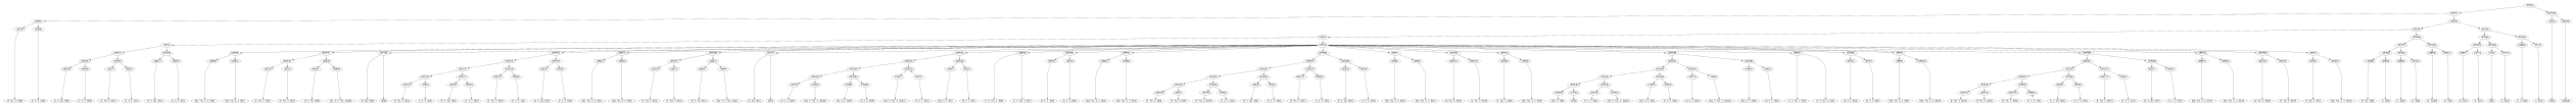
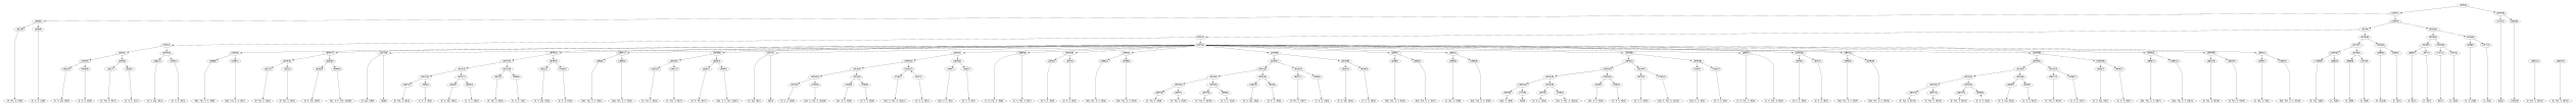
  digraph {
    fontname="Roboto Mono"
    node [fontname="Roboto Mono"]
    edge [fontname="Roboto Mono"]
    "L5319(0)"
    "L5319(1)"
    "L5319(70)"
    "L5319(2)"
    "L5319(3)"
    "L1131(2)"
    "L3472(0)"
    "L3627(0)"
    "L3935(0)"
    "L5319(4)"
    "L5319(65)"
    "L5319(5)"
    "L5319(60)"
    "L5319(66)"
    "L5319(69)"
    "L5319(6)"
    "L5317(0)"
    "L5319(61)"
    "L5319(64)"
    "L5319(67)"
    "L5319(68)"
    "L3358(0)"
    "L1811(3)"
    "L5319(7)"
    "L5319(10)"
    "L4957(0)"
    "L5319(11)"
    "L2211(0)"
    "L5319(13)"
    "L4957(1)"
    "L5319(20)"
    "L2211(1)"
    "L5319(22)"
    "L4639(0)"
    "L5319(29)"
    "L4957(2)"
    "L5319(30)"
    "L4957(3)"
-   "L5319(39)"
    "L4957(4)"
    "L5319(40)"
    "L4639(1)"
    "L5319(49)"
    "L4957(5)"
    "L5319(50)"
    "L4957(6)"
    "L5319(59)"
    "L4957(7)"
    "L5319(62)"
    "L5319(63)"
    "L2589(0)"
    "L2366(1)"
    "L3583(1)"
    "L1811(1)"
    "L1131(1)"
    "L1811(2)"
    "L5319(8)"
    "L5319(9)"
    "L4233(1)"
    "L4610(1)"
    "L4768(0)"
    "L4768(1)"
    "L5319(12)"
    "L5226(0)"
    "L5319(14)"
    "L5319(19)"
    "L4768(2)"
    "L4768(3)"
    "L5319(21)"
    "L5226(1)"
    "L5319(23)"
    "L5319(28)"
    "L3677(2)"
    "L3677(3)"
    "L4768(4)"
    "L4768(5)"
    "L5319(31)"
    "L5319(38)"
    "L4768(6)"
    "L4768(7)"
    "L3627(12)"
    "L3627(13)"
    "L4769(0)"
    "L4768(8)"
    "L5319(41)"
    "L5319(48)"
    "L3677(6)"
    "L3677(7)"
    "L4768(9)"
    "L4768(10)"
    "L5319(51)"
    "L5319(58)"
    "L4768(11)"
    "L4768(12)"
    "L3627(18)"
    "L3627(19)"
    "L4769(1)"
    "L4768(13)"
    "L-1430(0)"
    "L2366(0)"
    "L3583(0)"
    "L1811(0)"
    "L4233(0)"
    "L4610(0)"
    "L3627(1)"
    "L3935(1)"
    "L3627(2)"
    "L3627(3)"
    "L3636(0)"
    "L4344(0)"
    "L5319(15)"
    "L5319(18)"
    "L4233(3)"
    "L4610(3)"
    "L3627(6)"
    "L3627(7)"
    "L3636(1)"
    "L4344(1)"
    "L5319(24)"
    "L5319(27)"
    "L1424(1)"
    "L1665(1)"
    "L5319(32)"
    "L5319(37)"
    "L4233(5)"
    "L4610(5)"
    "L5319(42)"
    "L5319(47)"
    "L1424(3)"
    "L1665(3)"
    "L5319(52)"
    "L5319(57)"
    "L4233(7)"
    "L4610(7)"
    "L5319(16)"
    "L5319(17)"
    "L3627(5)"
    "L3935(3)"
    "L5319(25)"
    "L5319(26)"
    "L3677(1)"
    "L3139(1)"
    "L5319(33)"
    "L5319(36)"
    "L3627(11)"
    "L3935(5)"
    "L5319(43)"
    "L5319(46)"
    "L3677(5)"
    "L3139(3)"
    "L5319(53)"
    "L5319(56)"
    "L3627(17)"
    "L3935(7)"
    "L3627(4)"
    "L3935(2)"
    "L4233(2)"
    "L4610(2)"
    "L3677(0)"
    "L3139(0)"
    "L1424(0)"
    "L1665(0)"
    "L5319(34)"
    "L5319(35)"
    "L4233(4)"
    "L4610(4)"
    "L5319(44)"
    "L5319(45)"
    "L1424(2)"
    "L1665(2)"
    "L5319(54)"
    "L5319(55)"
    "L4233(6)"
    "L4610(6)"
    "L3627(8)"
    "L3627(9)"
    "L3627(10)"
    "L3935(4)"
    "L2013(0)"
    "L1131(0)"
    "L3677(4)"
    "L3139(2)"
    "L3627(14)"
    "L3627(15)"
    "L3627(16)"
    "L3935(6)"
    "[E  Fis  G  B](0)"
    "[C  D  E  A](0)"
    "[E  G  Ais  B](0)"
    "[C  E  G  B](0)"
    "[E  Fis  G  B](1)"
    "[C  D  E  A](1)"
    "[E  G  Ais  B](1)"
    "[C  E  G  B](1)"
    "[Dis  Fis  G  A  B](0)"
    "[Dis  Fis  G  A  B](1)"
    "[E  Fis  G  B](2)"
    "[E  Fis  G  B](3)"
    "[D  E  Fis  B](0)"
    "[Cis  D  E  Fis  Ais](0)"
    "[D  Ais  B](0)"
    "[B](0)"
    "[E  Fis  G  B](4)"
    "[C  D  E  A](2)"
    "[E  G  Ais  B](2)"
    "[C  E  G  B](2)"
    "[E  Fis  G  B](5)"
    "[C  D  E  A](3)"
    "[E  G  Ais  B](3)"
    "[C  E  G  B](3)"
    "[Dis  Fis  G  A  B](2)"
    "[Dis  Fis  G  A  B](3)"
    "[E  Fis  G  B](6)"
    "[E  Fis  G  B](7)"
    "[D  E  Fis  B](1)"
    "[Cis  D  E  Fis  Ais](1)"
    "[D  Ais  B](1)"
    "[B](1)"
    "[D  G  A  B](0)"
    "[Cis  E  Fis  G  Ais](0)"
    "[Cis  D  G  B](0)"
    "[D  E  G  B](0)"
    "[D  G  A  B](1)"
    "[Cis  E  Fis  G  Ais](1)"
    "[Cis  D  G  B](1)"
    "[D  E  G  B](1)"
    "[C  D  Fis  A  B](0)"
    "[C  D  Fis  A  B](1)"
    "[D  G  A  B](2)"
    "[D  G  A  B](3)"
    "[Dis  Fis  G  A  B](4)"
    "[Dis  Fis  G  A  B](5)"
    "[E  Fis  G  B](8)"
    "[E  Fis  G  B](9)"
    "[E  Fis  G  B](10)"
    "[C  D  E  A](4)"
    "[E  G  Ais  B](4)"
    "[C  E  G  B](4)"
    "[E  Fis  G  B](11)"
    "[C  D  E  A](5)"
    "[E  G  Ais  B](5)"
    "[C  E  G  B](5)"
    "[Dis  Fis  G  A  B](6)"
    "[Dis  Fis  G  A  B](7)"
    "[E  Fis  G  B](12)"
    "[E  Fis  G  B](13)"
    "[C  Dis  A  B](0)"
    "[Dis  Fis  G  A  B](8)"
    "[Dis  E  G](0)"
    "[E](0)"
    "[D  G  A  B](4)"
    "[Cis  E  Fis  G  Ais](2)"
    "[Cis  D  G  B](2)"
    "[D  E  G  B](2)"
    "[D  G  A  B](5)"
    "[Cis  E  Fis  G  Ais](3)"
    "[Cis  D  G  B](3)"
    "[D  E  G  B](3)"
    "[C  D  Fis  A  B](2)"
    "[C  D  Fis  A  B](3)"
    "[D  G  A  B](6)"
    "[D  G  A  B](7)"
    "[Dis  Fis  G  A  B](9)"
    "[Dis  Fis  G  A  B](10)"
    "[E  Fis  G  B](14)"
    "[E  Fis  G  B](15)"
    "[E  Fis  G  B](16)"
    "[C  D  E  A](6)"
    "[E  G  Ais  B](6)"
    "[C  E  G  B](6)"
    "[E  Fis  G  B](17)"
    "[C  D  E  A](7)"
    "[E  G  Ais  B](7)"
    "[C  E  G  B](7)"
    "[Dis  Fis  G  A  B](11)"
    "[Dis  Fis  G  A  B](12)"
    "[E  Fis  G  B](18)"
    "[E  Fis  G  B](19)"
    "[C  Dis  A  B](1)"
    "[Dis  Fis  G  A  B](13)"
    "[E  Fis  G](0)"
    "[C  D](0)"
    "[A  B](0)"
    "[C  B](0)"
    "[E  Fis](0)"
    "[C  D](1)"
    "[A  B](1)"
    "[C  B](1)"
    "[E](1)"
    "[C  B](2)"
    "[E  G  B](0)"
    "[C  B](3)"
    "[E](2)"
    "[rest](0)"
    subgraph sub_1 {
      rank=min
      "L5319(0)"
    }
    subgraph sub_2 {
      rank=same
      "L5319(1)"
      "L5319(70)"
    }
    subgraph sub_3 {
      rank=same
      "L5319(2)"
      "L5319(3)"
      "L1131(2)"
      "L3472(0)"
    }
    subgraph sub_4 {
      rank=same
      "L3627(0)"
      "L3935(0)"
      "L5319(4)"
      "L5319(65)"
    }
    subgraph sub_5 {
      rank=same
      "L5319(5)"
      "L5319(60)"
      "L5319(66)"
      "L5319(69)"
    }
    subgraph sub_6 {
      rank=same
      "L5319(6)"
      "L5317(0)"
      "L5319(61)"
      "L5319(64)"
      "L5319(67)"
      "L5319(68)"
      "L3358(0)"
      "L1811(3)"
    }
    subgraph sub_7 {
      rank=same
      "L5319(7)"
      "L5319(10)"
      "L4957(0)"
      "L5319(11)"
      "L2211(0)"
      "L5319(13)"
      "L4957(1)"
      "L5319(20)"
      "L2211(1)"
      "L5319(22)"
      "L4639(0)"
      "L5319(29)"
      "L4957(2)"
      "L5319(30)"
      "L4957(3)"
-     "L5319(39)"
      "L4957(4)"
      "L5319(40)"
      "L4639(1)"
      "L5319(49)"
      "L4957(5)"
      "L5319(50)"
      "L4957(6)"
      "L5319(59)"
      "L4957(7)"
      "L5319(62)"
      "L5319(63)"
      "L2589(0)"
      "L2366(1)"
      "L3583(1)"
      "L1811(1)"
      "L1131(1)"
      "L1811(2)"
    }
    subgraph sub_8 {
      rank=same
      "L5319(8)"
      "L5319(9)"
      "L4233(1)"
      "L4610(1)"
      "L4768(0)"
      "L4768(1)"
      "L5319(12)"
      "L5226(0)"
      "L5319(14)"
      "L5319(19)"
      "L4768(2)"
      "L4768(3)"
      "L5319(21)"
      "L5226(1)"
      "L5319(23)"
      "L5319(28)"
      "L3677(2)"
      "L3677(3)"
      "L4768(4)"
      "L4768(5)"
      "L5319(31)"
      "L5319(38)"
      "L4768(6)"
      "L4768(7)"
      "L3627(12)"
      "L3627(13)"
      "L4769(0)"
      "L4768(8)"
      "L5319(41)"
      "L5319(48)"
      "L3677(6)"
      "L3677(7)"
      "L4768(9)"
      "L4768(10)"
      "L5319(51)"
      "L5319(58)"
      "L4768(11)"
      "L4768(12)"
      "L3627(18)"
      "L3627(19)"
      "L4769(1)"
      "L4768(13)"
      "L-1430(0)"
      "L2366(0)"
      "L3583(0)"
      "L1811(0)"
    }
    subgraph sub_9 {
      rank=same
      "L4233(0)"
      "L4610(0)"
      "L3627(1)"
      "L3935(1)"
      "L3627(2)"
      "L3627(3)"
      "L3636(0)"
      "L4344(0)"
      "L5319(15)"
      "L5319(18)"
      "L4233(3)"
      "L4610(3)"
      "L3627(6)"
      "L3627(7)"
      "L3636(1)"
      "L4344(1)"
      "L5319(24)"
      "L5319(27)"
      "L1424(1)"
      "L1665(1)"
      "L5319(32)"
      "L5319(37)"
      "L4233(5)"
      "L4610(5)"
      "L5319(42)"
      "L5319(47)"
      "L1424(3)"
      "L1665(3)"
      "L5319(52)"
      "L5319(57)"
      "L4233(7)"
      "L4610(7)"
    }
    subgraph sub_10 {
      rank=same
      "L5319(16)"
      "L5319(17)"
      "L3627(5)"
      "L3935(3)"
      "L5319(25)"
      "L5319(26)"
      "L3677(1)"
      "L3139(1)"
      "L5319(33)"
      "L5319(36)"
      "L3627(11)"
      "L3935(5)"
      "L5319(43)"
      "L5319(46)"
      "L3677(5)"
      "L3139(3)"
      "L5319(53)"
      "L5319(56)"
      "L3627(17)"
      "L3935(7)"
    }
    subgraph sub_11 {
      rank=same
      "L3627(4)"
      "L3935(2)"
      "L4233(2)"
      "L4610(2)"
      "L3677(0)"
      "L3139(0)"
      "L1424(0)"
      "L1665(0)"
      "L5319(34)"
      "L5319(35)"
      "L4233(4)"
      "L4610(4)"
      "L5319(44)"
      "L5319(45)"
      "L1424(2)"
      "L1665(2)"
      "L5319(54)"
      "L5319(55)"
      "L4233(6)"
      "L4610(6)"
    }
    subgraph sub_12 {
      rank=same
      "L3627(8)"
      "L3627(9)"
      "L3627(10)"
      "L3935(4)"
      "L2013(0)"
      "L1131(0)"
      "L3677(4)"
      "L3139(2)"
      "L3627(14)"
      "L3627(15)"
      "L3627(16)"
      "L3935(6)"
    }
    subgraph sub_13 {
      rank=max
      "[E  Fis  G  B](0)"
      "[C  D  E  A](0)"
      "[E  G  Ais  B](0)"
      "[C  E  G  B](0)"
      "[E  Fis  G  B](1)"
      "[C  D  E  A](1)"
      "[E  G  Ais  B](1)"
      "[C  E  G  B](1)"
      "[Dis  Fis  G  A  B](0)"
      "[Dis  Fis  G  A  B](1)"
      "[E  Fis  G  B](2)"
      "[E  Fis  G  B](3)"
      "[D  E  Fis  B](0)"
      "[Cis  D  E  Fis  Ais](0)"
      "[D  Ais  B](0)"
      "[B](0)"
      "[E  Fis  G  B](4)"
      "[C  D  E  A](2)"
      "[E  G  Ais  B](2)"
      "[C  E  G  B](2)"
      "[E  Fis  G  B](5)"
      "[C  D  E  A](3)"
      "[E  G  Ais  B](3)"
      "[C  E  G  B](3)"
      "[Dis  Fis  G  A  B](2)"
      "[Dis  Fis  G  A  B](3)"
      "[E  Fis  G  B](6)"
      "[E  Fis  G  B](7)"
      "[D  E  Fis  B](1)"
      "[Cis  D  E  Fis  Ais](1)"
      "[D  Ais  B](1)"
      "[B](1)"
      "[D  G  A  B](0)"
      "[Cis  E  Fis  G  Ais](0)"
      "[Cis  D  G  B](0)"
      "[D  E  G  B](0)"
      "[D  G  A  B](1)"
      "[Cis  E  Fis  G  Ais](1)"
      "[Cis  D  G  B](1)"
      "[D  E  G  B](1)"
      "[C  D  Fis  A  B](0)"
      "[C  D  Fis  A  B](1)"
      "[D  G  A  B](2)"
      "[D  G  A  B](3)"
      "[Dis  Fis  G  A  B](4)"
      "[Dis  Fis  G  A  B](5)"
      "[E  Fis  G  B](8)"
      "[E  Fis  G  B](9)"
      "[E  Fis  G  B](10)"
      "[C  D  E  A](4)"
      "[E  G  Ais  B](4)"
      "[C  E  G  B](4)"
      "[E  Fis  G  B](11)"
      "[C  D  E  A](5)"
      "[E  G  Ais  B](5)"
      "[C  E  G  B](5)"
      "[Dis  Fis  G  A  B](6)"
      "[Dis  Fis  G  A  B](7)"
      "[E  Fis  G  B](12)"
      "[E  Fis  G  B](13)"
      "[C  Dis  A  B](0)"
      "[Dis  Fis  G  A  B](8)"
      "[Dis  E  G](0)"
      "[E](0)"
      "[D  G  A  B](4)"
      "[Cis  E  Fis  G  Ais](2)"
      "[Cis  D  G  B](2)"
      "[D  E  G  B](2)"
      "[D  G  A  B](5)"
      "[Cis  E  Fis  G  Ais](3)"
      "[Cis  D  G  B](3)"
      "[D  E  G  B](3)"
      "[C  D  Fis  A  B](2)"
      "[C  D  Fis  A  B](3)"
      "[D  G  A  B](6)"
      "[D  G  A  B](7)"
      "[Dis  Fis  G  A  B](9)"
      "[Dis  Fis  G  A  B](10)"
      "[E  Fis  G  B](14)"
      "[E  Fis  G  B](15)"
      "[E  Fis  G  B](16)"
      "[C  D  E  A](6)"
      "[E  G  Ais  B](6)"
      "[C  E  G  B](6)"
      "[E  Fis  G  B](17)"
      "[C  D  E  A](7)"
      "[E  G  Ais  B](7)"
      "[C  E  G  B](7)"
      "[Dis  Fis  G  A  B](11)"
      "[Dis  Fis  G  A  B](12)"
      "[E  Fis  G  B](18)"
      "[E  Fis  G  B](19)"
      "[C  Dis  A  B](1)"
      "[Dis  Fis  G  A  B](13)"
      "[E  Fis  G](0)"
      "[C  D](0)"
      "[A  B](0)"
      "[C  B](0)"
      "[E  Fis](0)"
      "[C  D](1)"
      "[A  B](1)"
      "[C  B](1)"
      "[E](1)"
      "[C  B](2)"
      "[E  G  B](0)"
      "[C  B](3)"
      "[E](2)"
      "[rest](0)"
    }
    "L5319(0)" -> "L5319(1)"
    "L5319(0)" -> "L5319(70)"
    "L5319(1)" -> "L5319(2)"
    "L5319(1)" -> "L5319(3)"
    "L5319(70)" -> "L1131(2)"
    "L5319(70)" -> "L3472(0)"
    "L5319(2)" -> "L3627(0)"
    "L5319(2)" -> "L3935(0)"
    "L5319(3)" -> "L5319(4)"
    "L5319(3)" -> "L5319(65)"
    "L1131(2)" -> "[E](2)"
    "L3472(0)" -> "[rest](0)"
    "L3627(0)" -> "[E  Fis  G  B](0)"
    "L3935(0)" -> "[C  D  E  A](0)"
    "L5319(4)" -> "L5319(5)"
    "L5319(4)" -> "L5319(60)"
    "L5319(65)" -> "L5319(66)"
    "L5319(65)" -> "L5319(69)"
    "L5319(5)" -> "L5319(6)"
    "L5319(5)" -> "L5317(0)"
    "L5319(60)" -> "L5319(61)"
    "L5319(60)" -> "L5319(64)"
    "L5319(66)" -> "L5319(67)"
    "L5319(66)" -> "L5319(68)"
    "L5319(69)" -> "L3358(0)"
    "L5319(69)" -> "L1811(3)"
    "L5319(6)" -> "L5319(7)"
    "L5319(6)" -> "L5319(10)"
    "L5317(0)" -> "L4957(0)"
    "L5317(0)" -> "L5319(11)"
    "L5317(0)" -> "L2211(0)"
    "L5317(0)" -> "L5319(13)"
    "L5317(0)" -> "L4957(1)"
    "L5317(0)" -> "L5319(20)"
    "L5317(0)" -> "L2211(1)"
    "L5317(0)" -> "L5319(22)"
    "L5317(0)" -> "L4639(0)"
    "L5317(0)" -> "L5319(29)"
    "L5317(0)" -> "L4957(2)"
    "L5317(0)" -> "L5319(30)"
    "L5317(0)" -> "L4957(3)"
-   "L5317(0)" -> "L5319(39)"
    "L5317(0)" -> "L4957(4)"
    "L5317(0)" -> "L5319(40)"
    "L5317(0)" -> "L4639(1)"
    "L5317(0)" -> "L5319(49)"
    "L5317(0)" -> "L4957(5)"
    "L5317(0)" -> "L5319(50)"
    "L5317(0)" -> "L4957(6)"
    "L5317(0)" -> "L5319(59)"
    "L5317(0)" -> "L4957(7)"
    "L5319(61)" -> "L5319(62)"
    "L5319(61)" -> "L5319(63)"
    "L5319(64)" -> "L2589(0)"
    "L5319(64)" -> "L2366(1)"
    "L5319(67)" -> "L3583(1)"
    "L5319(67)" -> "L1811(1)"
    "L5319(68)" -> "L1131(1)"
    "L5319(68)" -> "L1811(2)"
    "L3358(0)" -> "[E  G  B](0)"
    "L1811(3)" -> "[C  B](3)"
    "L5319(7)" -> "L5319(8)"
    "L5319(7)" -> "L5319(9)"
    "L5319(10)" -> "L4233(1)"
    "L5319(10)" -> "L4610(1)"
    "L4957(0)" -> "L4768(0)"
    "L4957(0)" -> "L4768(1)"
    "L5319(11)" -> "L5319(12)"
    "L5319(11)" -> "L5226(0)"
    "L2211(0)" -> "[D  Ais  B](0)"
    "L2211(0)" -> "[B](0)"
    "L5319(13)" -> "L5319(14)"
    "L5319(13)" -> "L5319(19)"
    "L4957(1)" -> "L4768(2)"
    "L4957(1)" -> "L4768(3)"
    "L5319(20)" -> "L5319(21)"
    "L5319(20)" -> "L5226(1)"
    "L2211(1)" -> "[D  Ais  B](1)"
    "L2211(1)" -> "[B](1)"
    "L5319(22)" -> "L5319(23)"
    "L5319(22)" -> "L5319(28)"
    "L4639(0)" -> "[C  D  Fis  A  B](0)"
    "L4639(0)" -> "[C  D  Fis  A  B](1)"
    "L5319(29)" -> "L3677(2)"
    "L5319(29)" -> "L3677(3)"
    "L4957(2)" -> "L4768(4)"
    "L4957(2)" -> "L4768(5)"
    "L5319(30)" -> "L5319(31)"
    "L5319(30)" -> "L5319(38)"
    "L4957(3)" -> "L4768(6)"
    "L4957(3)" -> "L4768(7)"
-   "L5319(39)" -> "L3627(12)"
-   "L5319(39)" -> "L3627(13)"
    "L4957(4)" -> "L4769(0)"
    "L4957(4)" -> "L4768(8)"
    "L5319(40)" -> "L5319(41)"
    "L5319(40)" -> "L5319(48)"
    "L4639(1)" -> "[C  D  Fis  A  B](2)"
    "L4639(1)" -> "[C  D  Fis  A  B](3)"
    "L5319(49)" -> "L3677(6)"
    "L5319(49)" -> "L3677(7)"
    "L4957(5)" -> "L4768(9)"
    "L4957(5)" -> "L4768(10)"
    "L5319(50)" -> "L5319(51)"
    "L5319(50)" -> "L5319(58)"
    "L4957(6)" -> "L4768(11)"
    "L4957(6)" -> "L4768(12)"
    "L5319(59)" -> "L3627(18)"
    "L5319(59)" -> "L3627(19)"
    "L4957(7)" -> "L4769(1)"
    "L4957(7)" -> "L4768(13)"
    "L5319(62)" -> "L-1430(0)"
    "L5319(62)" -> "L2366(0)"
    "L5319(63)" -> "L3583(0)"
    "L5319(63)" -> "L1811(0)"
    "L2589(0)" -> "[E  Fis](0)"
    "L2366(1)" -> "[C  D](1)"
    "L3583(1)" -> "[A  B](1)"
    "L1811(1)" -> "[C  B](1)"
    "L1131(1)" -> "[E](1)"
    "L1811(2)" -> "[C  B](2)"
    "L5319(8)" -> "L4233(0)"
    "L5319(8)" -> "L4610(0)"
    "L5319(9)" -> "L3627(1)"
    "L5319(9)" -> "L3935(1)"
    "L4233(1)" -> "[E  G  Ais  B](1)"
    "L4610(1)" -> "[C  E  G  B](1)"
    "L4768(0)" -> "[Dis  Fis  G  A  B](0)"
    "L4768(1)" -> "[Dis  Fis  G  A  B](1)"
    "L5319(12)" -> "L3627(2)"
    "L5319(12)" -> "L3627(3)"
    "L5226(0)" -> "L3636(0)"
    "L5226(0)" -> "L4344(0)"
    "L5319(14)" -> "L5319(15)"
    "L5319(14)" -> "L5319(18)"
    "L5319(19)" -> "L4233(3)"
    "L5319(19)" -> "L4610(3)"
    "L4768(2)" -> "[Dis  Fis  G  A  B](2)"
    "L4768(3)" -> "[Dis  Fis  G  A  B](3)"
    "L5319(21)" -> "L3627(6)"
    "L5319(21)" -> "L3627(7)"
    "L5226(1)" -> "L3636(1)"
    "L5226(1)" -> "L4344(1)"
    "L5319(23)" -> "L5319(24)"
    "L5319(23)" -> "L5319(27)"
    "L5319(28)" -> "L1424(1)"
    "L5319(28)" -> "L1665(1)"
    "L3677(2)" -> "[D  G  A  B](2)"
    "L3677(3)" -> "[D  G  A  B](3)"
    "L4768(4)" -> "[Dis  Fis  G  A  B](4)"
    "L4768(5)" -> "[Dis  Fis  G  A  B](5)"
    "L5319(31)" -> "L5319(32)"
    "L5319(31)" -> "L5319(37)"
    "L5319(38)" -> "L4233(5)"
    "L5319(38)" -> "L4610(5)"
    "L4768(6)" -> "[Dis  Fis  G  A  B](6)"
    "L4768(7)" -> "[Dis  Fis  G  A  B](7)"
    "L3627(12)" -> "[E  Fis  G  B](12)"
    "L3627(13)" -> "[E  Fis  G  B](13)"
    "L4769(0)" -> "[C  Dis  A  B](0)"
    "L4768(8)" -> "[Dis  Fis  G  A  B](8)"
    "L5319(41)" -> "L5319(42)"
    "L5319(41)" -> "L5319(47)"
    "L5319(48)" -> "L1424(3)"
    "L5319(48)" -> "L1665(3)"
    "L3677(6)" -> "[D  G  A  B](6)"
    "L3677(7)" -> "[D  G  A  B](7)"
    "L4768(9)" -> "[Dis  Fis  G  A  B](9)"
    "L4768(10)" -> "[Dis  Fis  G  A  B](10)"
    "L5319(51)" -> "L5319(52)"
    "L5319(51)" -> "L5319(57)"
    "L5319(58)" -> "L4233(7)"
    "L5319(58)" -> "L4610(7)"
    "L4768(11)" -> "[Dis  Fis  G  A  B](11)"
    "L4768(12)" -> "[Dis  Fis  G  A  B](12)"
    "L3627(18)" -> "[E  Fis  G  B](18)"
    "L3627(19)" -> "[E  Fis  G  B](19)"
    "L4769(1)" -> "[C  Dis  A  B](1)"
    "L4768(13)" -> "[Dis  Fis  G  A  B](13)"
    "L-1430(0)" -> "[E  Fis  G](0)"
    "L2366(0)" -> "[C  D](0)"
    "L3583(0)" -> "[A  B](0)"
    "L1811(0)" -> "[C  B](0)"
    "L4233(0)" -> "[E  G  Ais  B](0)"
    "L4610(0)" -> "[C  E  G  B](0)"
    "L3627(1)" -> "[E  Fis  G  B](1)"
    "L3935(1)" -> "[C  D  E  A](1)"
    "L3627(2)" -> "[E  Fis  G  B](2)"
    "L3627(3)" -> "[E  Fis  G  B](3)"
    "L3636(0)" -> "[D  E  Fis  B](0)"
    "L4344(0)" -> "[Cis  D  E  Fis  Ais](0)"
    "L5319(15)" -> "L5319(16)"
    "L5319(15)" -> "L5319(17)"
    "L5319(18)" -> "L3627(5)"
    "L5319(18)" -> "L3935(3)"
    "L4233(3)" -> "[E  G  Ais  B](3)"
    "L4610(3)" -> "[C  E  G  B](3)"
    "L3627(6)" -> "[E  Fis  G  B](6)"
    "L3627(7)" -> "[E  Fis  G  B](7)"
    "L3636(1)" -> "[D  E  Fis  B](1)"
    "L4344(1)" -> "[Cis  D  E  Fis  Ais](1)"
    "L5319(24)" -> "L5319(25)"
    "L5319(24)" -> "L5319(26)"
    "L5319(27)" -> "L3139(1)"
    "L1424(1)" -> "[Cis  D  G  B](1)"
    "L1665(1)" -> "[D  E  G  B](1)"
    "L5319(32)" -> "L5319(33)"
    "L5319(32)" -> "L5319(36)"
    "L5319(37)" -> "L3627(11)"
    "L5319(37)" -> "L3935(5)"
    "L4233(5)" -> "[E  G  Ais  B](5)"
    "L4610(5)" -> "[C  E  G  B](5)"
    "L5319(42)" -> "L5319(43)"
    "L5319(42)" -> "L5319(46)"
    "L5319(47)" -> "L3677(5)"
    "L5319(47)" -> "L3139(3)"
    "L1424(3)" -> "[Cis  D  G  B](3)"
    "L1665(3)" -> "[D  E  G  B](3)"
    "L5319(52)" -> "L5319(53)"
    "L5319(52)" -> "L5319(56)"
    "L5319(57)" -> "L3627(17)"
    "L5319(57)" -> "L3935(7)"
    "L4233(7)" -> "[E  G  Ais  B](7)"
    "L4610(7)" -> "[C  E  G  B](7)"
    "L5319(16)" -> "L3627(4)"
    "L5319(16)" -> "L3935(2)"
    "L5319(17)" -> "L4233(2)"
    "L5319(17)" -> "L4610(2)"
    "L3627(5)" -> "[E  Fis  G  B](5)"
    "L3935(3)" -> "[C  D  E  A](3)"
    "L5319(25)" -> "L3677(0)"
    "L5319(25)" -> "L3139(0)"
    "L5319(26)" -> "L1424(0)"
    "L5319(26)" -> "L1665(0)"
    "L3677(1)" -> "L5319(27)"
    "L3677(1)" -> "[D  G  A  B](1)"
    "L3139(1)" -> "[Cis  E  Fis  G  Ais](1)"
    "L5319(33)" -> "L5319(34)"
    "L5319(33)" -> "L5319(35)"
    "L5319(36)" -> "L4233(4)"
    "L5319(36)" -> "L4610(4)"
    "L3627(11)" -> "[E  Fis  G  B](11)"
    "L3935(5)" -> "[C  D  E  A](5)"
    "L5319(43)" -> "L5319(44)"
    "L5319(43)" -> "L5319(45)"
    "L5319(46)" -> "L1424(2)"
    "L5319(46)" -> "L1665(2)"
    "L3677(5)" -> "[D  G  A  B](5)"
    "L3139(3)" -> "[Cis  E  Fis  G  Ais](3)"
    "L5319(53)" -> "L5319(54)"
    "L5319(53)" -> "L5319(55)"
    "L5319(56)" -> "L4233(6)"
    "L5319(56)" -> "L4610(6)"
    "L3627(17)" -> "[E  Fis  G  B](17)"
    "L3935(7)" -> "[C  D  E  A](7)"
    "L3627(4)" -> "[E  Fis  G  B](4)"
    "L3935(2)" -> "[C  D  E  A](2)"
    "L4233(2)" -> "[E  G  Ais  B](2)"
    "L4610(2)" -> "[C  E  G  B](2)"
    "L3677(0)" -> "[D  G  A  B](0)"
    "L3139(0)" -> "[Cis  E  Fis  G  Ais](0)"
    "L1424(0)" -> "[Cis  D  G  B](0)"
    "L1665(0)" -> "[D  E  G  B](0)"
    "L5319(34)" -> "L3627(8)"
    "L5319(34)" -> "L3627(9)"
    "L5319(35)" -> "L3627(10)"
    "L5319(35)" -> "L3935(4)"
    "L4233(4)" -> "[E  G  Ais  B](4)"
    "L4610(4)" -> "[C  E  G  B](4)"
    "L5319(44)" -> "L2013(0)"
    "L5319(44)" -> "L1131(0)"
    "L5319(45)" -> "L3677(4)"
    "L5319(45)" -> "L3139(2)"
    "L1424(2)" -> "[Cis  D  G  B](2)"
    "L1665(2)" -> "[D  E  G  B](2)"
    "L5319(54)" -> "L3627(14)"
    "L5319(54)" -> "L3627(15)"
    "L5319(55)" -> "L3627(16)"
    "L5319(55)" -> "L3935(6)"
    "L4233(6)" -> "[E  G  Ais  B](6)"
    "L4610(6)" -> "[C  E  G  B](6)"
    "L3627(8)" -> "[E  Fis  G  B](8)"
    "L3627(9)" -> "[E  Fis  G  B](9)"
    "L3627(10)" -> "[E  Fis  G  B](10)"
    "L3935(4)" -> "[C  D  E  A](4)"
    "L2013(0)" -> "[Dis  E  G](0)"
    "L1131(0)" -> "[E](0)"
    "L3677(4)" -> "[D  G  A  B](4)"
    "L3139(2)" -> "[Cis  E  Fis  G  Ais](2)"
    "L3627(14)" -> "[E  Fis  G  B](14)"
    "L3627(15)" -> "[E  Fis  G  B](15)"
    "L3627(16)" -> "[E  Fis  G  B](16)"
    "[C  D  E  A](6)" -> "L3935(6)"
  }
